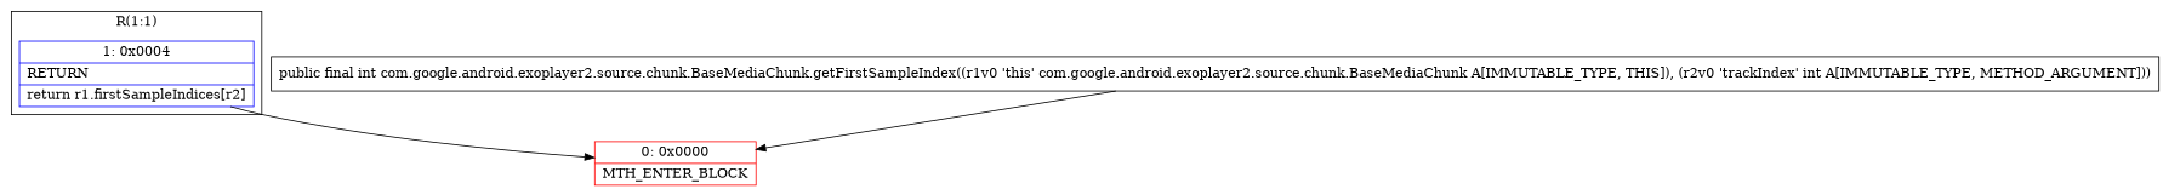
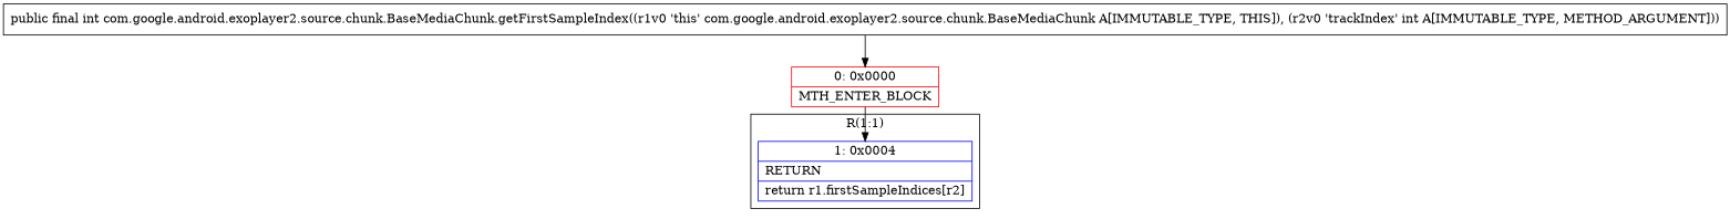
  digraph {
    node [shape=record]
    n1 [color=blue label="{1\:\ 0x0004|RETURN\l|return r1.firstSampleIndices[r2]\l}"]
    n2 [color=red label="{0\:\ 0x0000|MTH_ENTER_BLOCK\l}"]
    n3 [label="{public final int com.google.android.exoplayer2.source.chunk.BaseMediaChunk.getFirstSampleIndex((r1v0 'this' com.google.android.exoplayer2.source.chunk.BaseMediaChunk A[IMMUTABLE_TYPE, THIS]), (r2v0 'trackIndex' int A[IMMUTABLE_TYPE, METHOD_ARGUMENT])) }"]
    subgraph cluster_1 {
      label="R(1:1)"
      n1
    }
-   n1 -> n2
+   n2 -> n1
    n3 -> n2
  }
